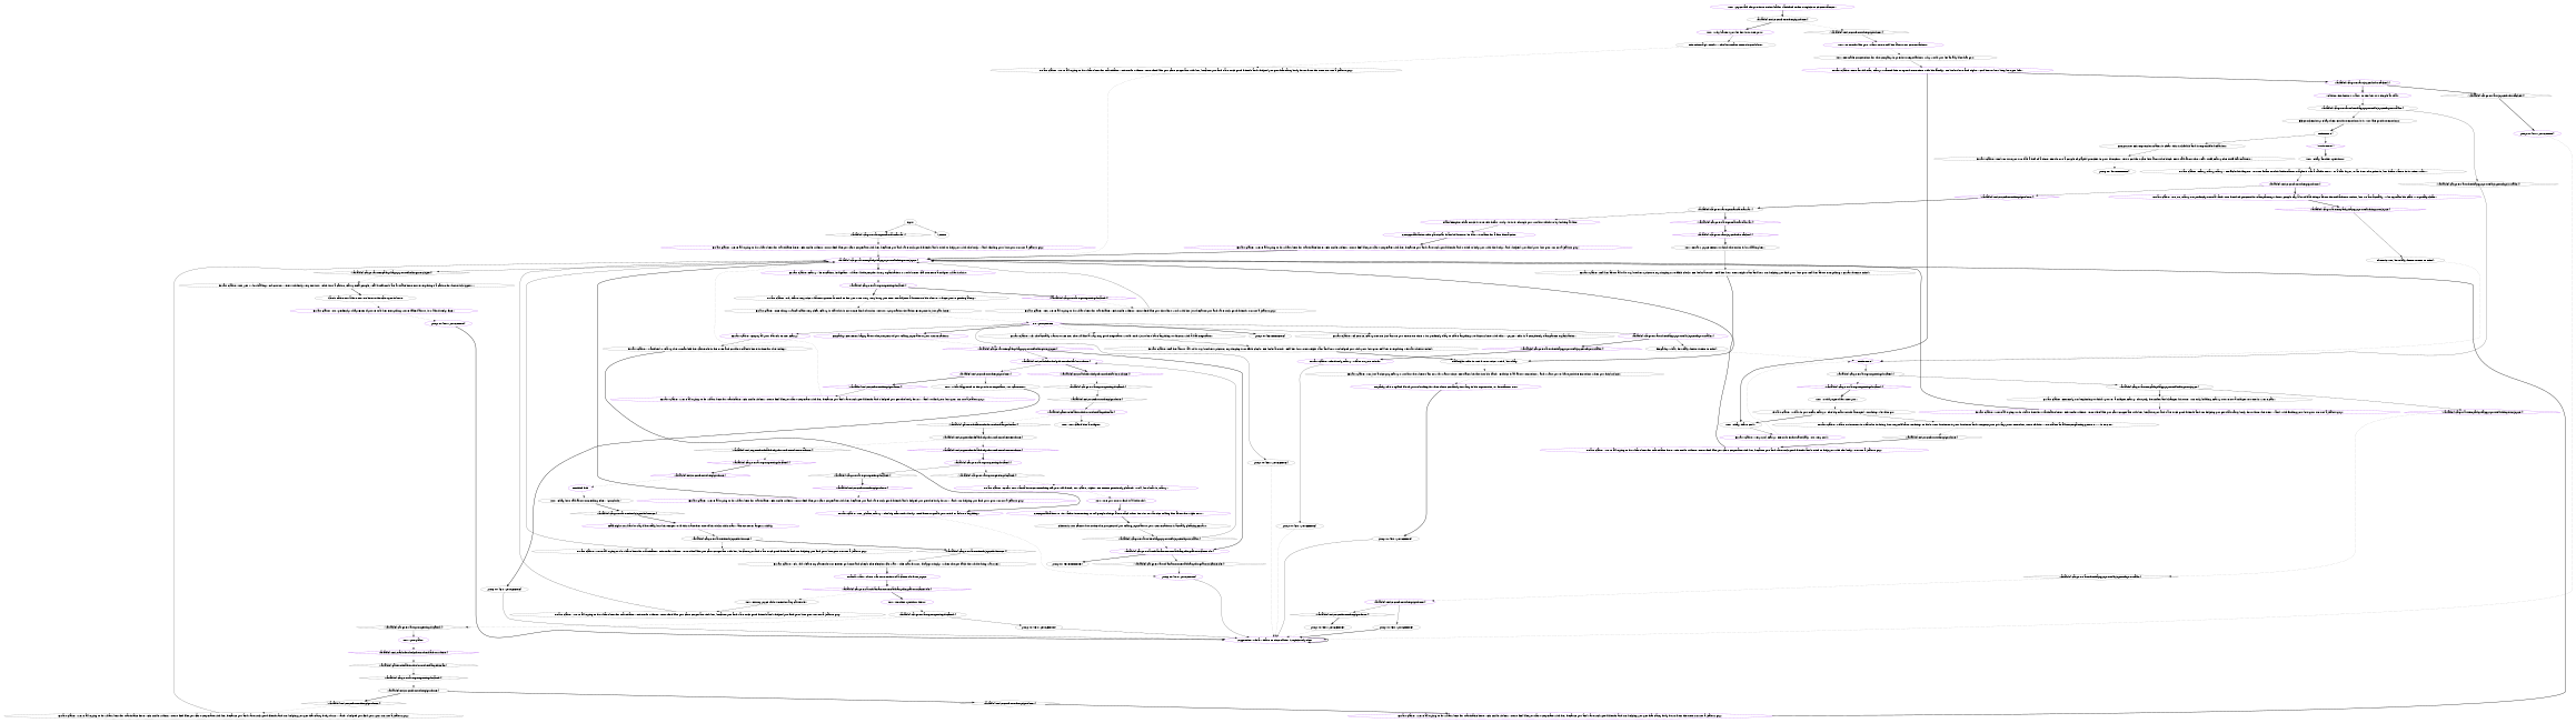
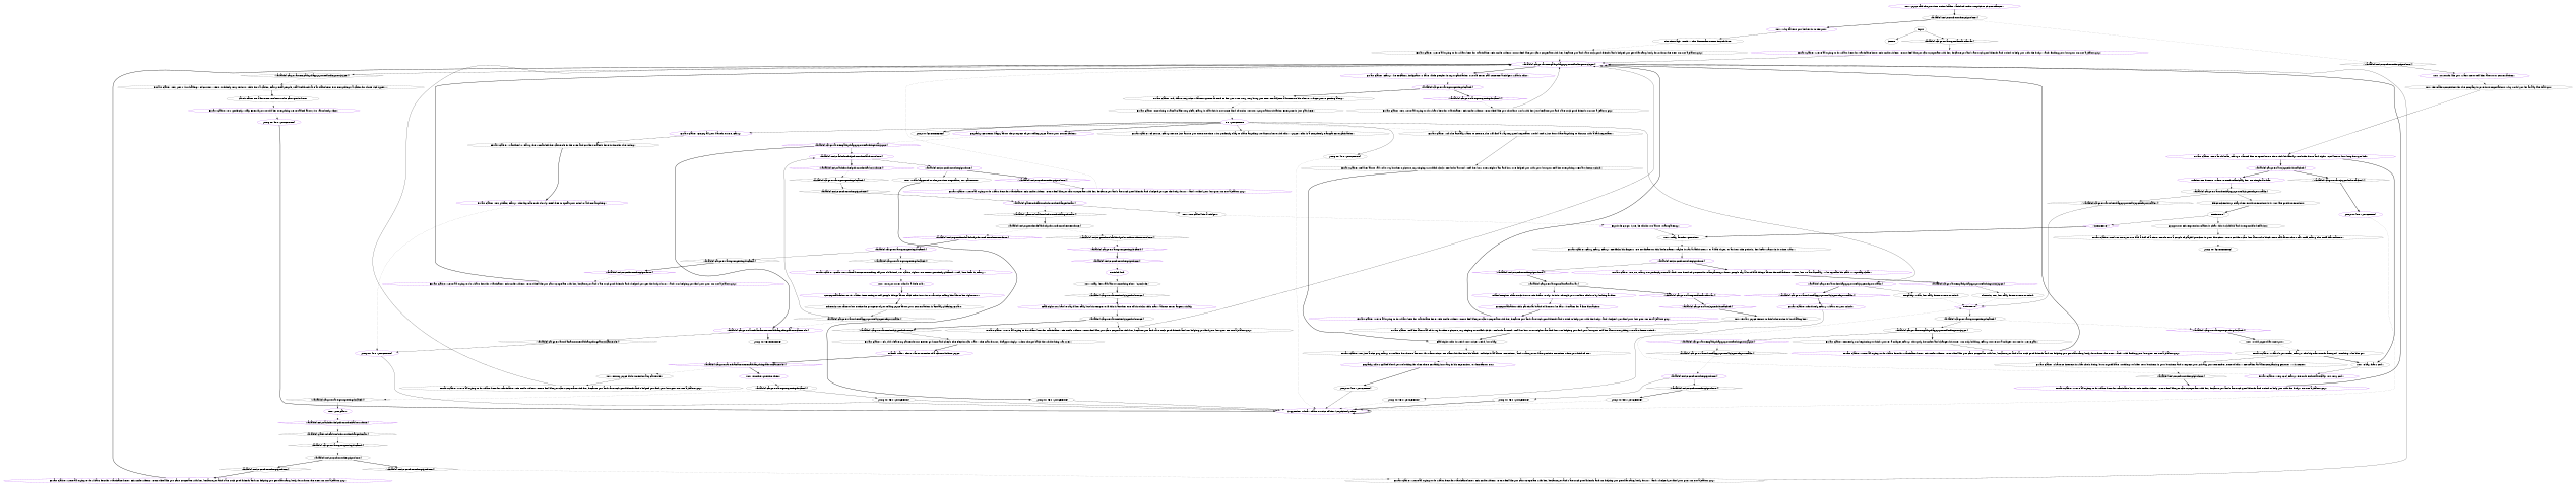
  digraph {
    node [color=gray40]
    edge [style=solid]
    n1 [label=START]
    n2 [label=input]
    n3 [label="Variable[\"cargo.evrart_gonna_start_a_war\"]" shape=diamond]
    n4 [color=purple label="Evrart Claire: \"We're all trying to do what's best for Martinaise here.\" His smile widens. \"Don't feel like you can't cooperate with her, because you and I are such good friends and I tried to help you with the body... *and* finding your lost gun. I'm not a jealous guy.\""]
    n5 [label="Evrart Claire: \"Yes, we're all trying to do what's best for Martinaise.\" His smile widens. \"Don't feel like you shouldn't work with her just because you and I are such good friends. I'm not a jealous guy.\""]
    n6 [color=purple label="Variable[\"cargo.rart_empathy_happy_you_tell_things_to_joyce\"]"]
    n7 [label="!(Variable[\"cargo.rart_empathy_happy_you_tell_things_to_joyce\"])" shape=diamond]
    n8 [color=purple label="Evrart Claire: \"Harry!\" he exclaims, indignant. \"I have *little people* in my organization. I would never call someone a midget. What is this?\""]
    n9 [color=purple label="Variable[\"cargo.evrart_gun_getting_located\"]"]
    n10 [label="Variable[\"cargo.evrart_gun_getting_located\"]" shape=diamond]
    n11 [label="!(Variable[\"cargo.evrart_gun_getting_located\"])" shape=diamond]
    n12 [color=purple label="Variable[\"TASK.confront_the_pigs_done\"]" shape=diamond]
    n13 [color=purple label="Evrart Claire: \"Great! You wanna bounce something off your old friend, Mr. Claire, right?\" He seems genuinely pleased. \"Well, let's hear it, Harry!\""]
    n14 [color=purple label="Evrart Claire: \"We're all trying to do what's best for Martinaise.\" His smile widens. \"Don't feel like you can't cooperate with her, because you and I are such good friends and I helped you get the body down... *and* I'm helping you find your gun. I'm not a jealous guy.\""]
    n15 [color=purple label="You: \"Are you sure? I find it a little odd.\""]
    n16 [label="Evrart Claire: \"One thing I wanna make very clear, Harry, is that this is not some kind of Union *versus* Corporation situation. Everyone is just pals here.\""]
-   n17 [color=purple label="E's - JOYCEHUB" shape=diamond]
+   n17 [color=purple label="E's - JOYCEHUB"]
    n18 [label="Evrart Claire: \"*If* she actually wants to see me, she will find a way. Any good negotiator would. And I just don't have anything to discuss with a bad negotiator.\""]
    n19 [label="Jump to: [E's - JOYCEHUB]"]
    n20 [label="Evrart Claire: \"Of course, Harry. Let me just assure you one more time -- it's perfectly okay to share anything we discuss here with this... *Joyce*. This is a completely transparent organization.\""]
    n21 [color=purple label="Variable[\"cargo.evrart_rhet_happy_you_tell_joyce_of_your_talks\"]"]
    n22 [color=purple label="Evrart Claire: \"Empty all your barrels on me, Harry.\""]
    n23 [color=purple label="Empathy: He seems happy about the prospect of you telling Joyce about your conversations."]
    n24 [label="Jump to: [EVRARTHUB]"]
    n25 [color=purple label="Drama: Wait... there was no mention of a casserole from Joyce."]
    n26 [color=purple label="Variable[\"cargo.evrart_drama_no_one_said_anything_about_casserole\"]" shape=diamond]
    n27 [label="You: \"Funny, Joyce didn't mention any casserole.\""]
    n28 [color=purple label="You: \"Another question then?\""]
    n29 [label="Evrart Claire: \"We're all trying to do what's best for Martinaise.\" His smile widens. \"Don't feel like you can't cooperate with her, because you and I are such good friends and I helped you find your lost gun. I'm not a jealous guy.\""]
    n30 [label="Jump to: [E's - JOYCEHUB]"]
    n31 [color=purple label="Suggestion: Whoa... that's so nice of him. Suspiciously nice."]
    n32 [color=purple label="Evrart Claire: \"Very cool, Harry.\" He nods enthusiastically. \"It's very cool.\""]
    n33 [color=purple label="IsKimHere()" shape=diamond]
    n34 [label="Variable[\"cargo.evrart_gun_getting_located\"]"]
    n35 [label="Variable[\"TASK.get_the_dead_body_down_from_the_tree_done\"]"]
    n36 [color=purple label="Variable[\"TASK.get_the_dead_body_down_from_the_tree_done\"]" shape=diamond]
    n37 [label="!(Variable[\"TASK.get_the_dead_body_down_from_the_tree_done\"])" shape=diamond]
    n38 [color=purple label="Variable[\"cargo.evrart_gun_getting_located\"]" shape=diamond]
    n39 [color=purple label="Variable[\"TASK.confront_the_pigs_done\"]" shape=diamond]
    n40 [label="Variable[\"TASK.confront_the_pigs_done\"]"]
    n41 [label="Variable[\"TASK.confront_the_pigs_done\"]" shape=diamond]
    n42 [label="!(Variable[\"TASK.confront_the_pigs_done\"])" shape=diamond]
    n43 [color=purple label="Evrart Claire: \"We're all trying to do what's best for Martinaise here.\" His smile widens. \"Don't feel like you can't cooperate with her, because you and I are such good friends and I'm helping you get that nasty body down from the tree. I'm not a jealous guy.\""]
    n44 [label="Evrart Claire: \"We're all trying to do what's best for Martinaise here.\" His smile widens. \"Don't feel like you can't cooperate with her, because you and I are such good friends and I'm helping you get that nasty body down... *and* I helped you find your gun. I'm not a jealous guy.\""]
    n45 [color=purple label="Evrart Claire: \"He's an old man, Harry. I wanted him to spend more time with his family.\" He looks down and sighs. \"God knows how long he's got left.\""]
    n46 [label="You: \"Okay, that's cool.\""]
    n47 [color=purple label="Variable[\"cargo.evrart_joyce_hub_reached\"]"]
    n48 [label="!(Variable[\"cargo.evrart_joyce_hub_reached\"])" shape=diamond]
-   n49 [color=purple label="Volition: He doesn't *want* to see her. It's simple as that."]
+   n49 [color=purple label="Volition: He doesn't *want* to enthusiastically her. It's simple as that."]
    n50 [label="Variable[\"cargo.evrart_gun_getting_located\"]"]
    n51 [label="!(Variable[\"cargo.evrart_gun_getting_located\"])" shape=diamond]
    n52 [label="Jump to: [E's - JOYCEHUB]"]
    n53 [label="Jump to: [EVRARTHUB]"]
    n54 [color=purple label="Conceptualization: This particular brand of humour he has... it makes for a fine distraction."]
    n55 [color=purple label="Evrart Claire: \"We're all trying to do what's best for Martinaise here.\" His smile widens. \"Don't feel like you can't cooperate with her, because you and I are such good friends and I tried to help you with the body... and *helped* you find your lost gun. I'm not a jealous guy.\""]
    n56 [color=purple label="You: \"Joyce said the previous Union leader vanished under suspicious circumstances.\""]
    n57 [label="Variable[\"TASK.confront_the_pigs_done\"]"]
    n58 [label="!(Variable[\"TASK.confront_the_pigs_done\"])" shape=diamond]
    n59 [color=purple label="You: \"Why haven't you let her in to see you?\""]
    n60 [label="Evrart Claire: \"Tell her about *all* of it. My brother's picture, my singing swordfish clock.\" He looks around. \"Tell her how overweight I am and how I've helped you with your lost gun. Tell her everything -- Evrart doesn't mind.\""]
    n61 [label="Half Light: This is weird. Not *nice* weird, but okay."]
    n62 [label="Kim Kitsuragi: \"Hmh...\" The lieutenant seems incredulous."]
    n63 [label="Evrart Claire: \"We're all trying to do what's best for Martinaise.\" His smile widens. \"Don't feel like you can't cooperate with her, because you and I are such good friends and I helped you get that nasty body down from the tree. I'm not a jealous guy.\""]
    n64 [color=purple label="!(Variable[\"cargo.evrart_gun_getting_located\"])" shape=diamond]
    n65 [label="Variable[\"cargo.rart_empathy_happy_you_tell_things_to_joyce\"]"]
    n66 [label="You: \"I told Joyce that I met you.\""]
    n67 [color=purple label="!(Variable[\"cargo.rart_empathy_happy_you_tell_things_to_joyce\"])" shape=diamond]
    n68 [label="Evrart Claire: \"Honestly, I'm beginning to think *you're* a midget, Harry.\" Abruptly, he smiles and changes his tone. \"I'm only kidding, Harry. You're not a midget. No one is. We're pals.\""]
    n69 [color=purple label="Untitled hub"]
    n70 [label="Evrart Claire: \"What do you mean, Harry?\" The big man sounds annoyed. \"Nothing. I let him go.\""]
    n71 [label="Variable[\"cargo.evrart_rhet_happy_you_tell_joyce_of_your_talks\"]" shape=diamond]
    n72 [color=purple label="Evrart Claire: \"We're all trying to do what's best for Martinaise here.\" His smile widens. \"Don't feel like you can't cooperate with her, because you and I are such good friends and I'm helping you get that nasty body down from the tree... *and* with finding your lost gun. I'm not a jealous guy.\""]
    n73 [color=purple label="Variable[\"cargo.rart_empathy_happy_you_tell_things_to_joyce\"]" shape=diamond]
    n74 [label="Rhetoric: Yes, he really doesn't seem to mind."]
    n75 [color=purple label="Variable[\"TASK.confront_the_pigs_done\"]"]
    n76 [color=purple label="Variable[\"cargo.evrart_gun_getting_located\"]"]
    n77 [color=purple label="!(Variable[\"cargo.evrart_gun_getting_located\"])" shape=diamond]
    n78 [label="Evrart Claire: \"Oh, that's very nice. I haven't gotten around to her yet -- I'm very, very busy, you see.\" He adjusts a button on his sleeve. \"I hope you're getting along.\""]
    n79 [label="Variable[\"cargo.evrart_gun_getting_located\"]" shape=diamond]
    n80 [label="Variable[\"TASK.confront_the_pigs_done\"]" shape=diamond]
    n81 [color=purple label="Variable[\"gates.mhead_took_down_the_hanged_man\"]"]
    n82 [color=purple label="Jump to: [E's - JOYCEHUB]"]
    n83 [label="You: \"Okay, another question?\""]
    n84 [label="Evrart Claire: \"Harry, Harry, Harry!\" He flicks his fingers. \"Do not fixate on this little matter. Maybe it was a rabbit stew... or a hair dryer, or an iron. The point is, her heart wasn't in it. Mine *was*.\""]
    n85 [color=purple label="Variable[\"TASK.confront_the_pigs_done\"]"]
    n86 [color=purple label="Variable[\"TASK.ask_for_help_from_the_harbour_done\"]"]
    n87 [color=purple label="!(Variable[\"TASK.ask_for_help_from_the_harbour_done\"])" shape=diamond]
    n88 [color=purple label="Variable[\"TASK.confront_the_pigs_done\"]"]
    n89 [color=purple label="!(Variable[\"TASK.confront_the_pigs_done\"])" shape=diamond]
    n90 [label="You: \"What happened to the previous negotiator, Mr. Gaumont?\""]
    n91 [color=purple label="Variable[\"TASK.ask_for_help_from_the_harbour_done\"]" shape=diamond]
    n92 [label="Variable[\"gates.mhead_took_down_the_hanged_man\"]" shape=diamond]
    n93 [label="Variable[\"cargo.evrart_gun_getting_located\"]" shape=diamond]
    n94 [color=purple label="Evrart Claire: \"We're all trying to do what's best for Martinaise.\" His smile widens. \"Don't feel like you can't cooperate with her, because you and I are such good friends and I helped you get the body down... *and* to find your lost gun. I'm not a jealous guy.\""]
    n95 [label="Jump to: [E's - JOYCEHUB]"]
    n96 [color=purple label="Jump to: [E's - JOYCEHUB]"]
    n97 [label="IsKimHere()"]
    n98 [color=purple label="!(IsKimHere())" shape=diamond]
    n99 [label="Composure: His expression makes it clear: this is childish and irresponsible behaviour."]
    n100 [label="Evrart Claire: \"And I'm sure you two had a hell of a time.\" He throws a couple of playful punches in your direction. \"But I couldn't care less about the bitch. Let's talk about the *real* stuff, Harry. The stuff that matters.\""]
    n101 [label="Savoir Faire: It's a fortress. He knows she can't get in here."]
    n102 [color=purple label="Evrart Claire: \"It's *perfectly* okay. Even if you've told her everything we've talked about, it's *absolutely* fine.\""]
    n103 [color=purple label="Jump to: [E's - JOYCEHUB]"]
    n104 [label="Evrart Claire: \"I'm just a nice guy, Harry. I wouldn't be where I am now if I wasn't nice.\" He slams his fist into his hand. \"Politics is all about *emotions*, and I want you to have positive emotions when you think of me.\""]
    n105 [color=purple label="Evrart Claire: \"We're all trying to do what's best for Martinaise here.\" His smile widens. \"Don't feel like you can't cooperate with her, because you and I are such good friends and I tried to help you with the body... I'm not a jealous guy.\""]
    n106 [color=purple label="Conceptualization: It *is* rather interesting to tell people things about each other isn't it? It was nice telling him about her right now..."]
    n107 [label="You: \"Evrart, Joyce seems to think the Union is low-balling her.\""]
    n108 [label="Evrart Claire: \"Tell her about all of it. My brother's picture, my singing swordfish clock.\" He looks around. \"Tell her how overweight I am and how I'm helping you find your lost gun. Tell her about everything -- Evrart doesn't mind.\""]
    n109 [label="Evrart Claire: \"'Oh, did I leave my casserole on? Better go home and check. The election can wait!'\" The man frowns, disapprovingly. \"When she got back the whole thing was over.\""]
    n110 [color=purple label="Evrart Claire: \"Yes, please, Harry!\" The big man nods slowly. \"Feel free to speak your mind or ask me anything.\""]
    n111 [color=purple label="You: \"Just pals?\""]
    n112 [color=purple label="Evrart Claire: \"Absolutely, Harry! What's on your mind?\""]
    n113 [label="Jump to: [E's - JOYCEHUB]"]
    n114 [color=purple label="Half Light: It's hard to say if he really lost his temper or if this is another one of his tricks. This man... almost never angers visibly."]
    n115 [label="Variable[\"cargo.evrart_exited_joyce_hub_once\"]"]
    n116 [label="!(Variable[\"cargo.evrart_exited_joyce_hub_once\"])" shape=diamond]
    n117 [label="Evrart Claire: \"We're all trying to do what's best for Martinaise.\" His smile widens. \"Don't feel like you can't cooperate with her, because you and I are such good friends and I'm helping you find your lost gun. I'm not a jealous guy.\""]
    n118 [color=purple label="You: \"It sounds like you *want* me to tell her about our conversations.\""]
    n119 [label="You: \"He made concessions for the company in previous negotiations. Why would you let an ally like that go?\""]
    n120 [color=purple label="Variable[\"cargo.evrart_drama_no_one_said_anything_about_casserole\"]"]
    n121 [label="!(Variable[\"cargo.evrart_drama_no_one_said_anything_about_casserole\"])" shape=diamond]
    n122 [label="Jump to: [EVRARTHUB]"]
    n123 [label="Variable[\"cargo.evrart_rhet_happy_you_tell_joyce_of_your_talks\"]"]
    n124 [label="!(Variable[\"cargo.evrart_rhet_happy_you_tell_joyce_of_your_talks\"])" shape=diamond]
    n125 [label="Electrochemistry: Okay then. Positive emotions it is! You like positive emotions."]
    n126 [label="!(Variable[\"TASK.confront_the_pigs_done\"])" shape=diamond]
    n127 [label="Jump to: [E's - JOYCEHUB]"]
    n128 [color=purple label="Empathy: If it's spilled blood you're looking for then there certainly isn't any in his expression, or demeanour now."]
    n129 [label="You: \"Okay, let's talk about something else.\" (Conclude.)"]
    n130 [label="Variable[\"cargo.evrart_exited_joyce_hub_once\"]" shape=diamond]
    n131 [label="Evrart Claire: \"Yes, yes -- *low-balling*. Of course...\" He's suddenly very serious. \"This isn't a casino, Harry. Real people, real livelihoods are at stake here. But everything's a casino for those rich types...\""]
    n132 [color=purple label="Variable[\"cargo.rart_empathy_happy_you_tell_things_to_joyce\"]" shape=diamond]
+   n133 [color=purple label="Esprit de Corps: Sure, he thinks. It's about *transparency*."]
    n134 [color=purple label="!(Variable[\"cargo.evrart_rhet_happy_you_tell_joyce_of_your_talks\"])" shape=diamond]
    n135 [label="Empathy: What, he really doesn't seem to mind."]
    n136 [label="Evrart Claire: \"*Vanished*?! Harry, the woman left her casserole in the oven and couldn't make it here in time for the voting.\""]
    n137 [label="Variable[\"cargo.evrart_rhet_happy_you_tell_joyce_of_your_talks\"]" shape=diamond]
    n138 [label="Jump to: [E's - JOYCEHUB]"]
    n139 [label="!(Variable[\"gates.mhead_took_down_the_hanged_man\"])" shape=diamond]
    n140 [label="You: \"You called him a midget.\""]
    n141 [label="Rhetoric: You cannot but notice the prospect of you telling Joyce about your conversations is actually pleasing Evrart."]
    n142 [color=purple label="!(Variable[\"TASK.confront_the_pigs_done\"])" shape=diamond]
    n143 [color=purple label="Evrart Claire: \"No, no, Harry. I'm perfectly neutral *and* one hundred percent for transparency. I know people say a lot of bad things about the Débardeurs Union, but we are actually,\" -- he squeaks his chair -- \"squeaky clean.\""]
    n144 [color=purple label="Variable[\"cargo.evrart_joyce_hub_reached\"]" shape=diamond]
    n145 [label="Evrart Claire: \"I have no interest in what she is doing, but I myself have *nothing* to hide. Your business is your business and I respect your privacy. Just remember, none of this...\" He makes an all-encompassing gesture. \"... is secret.\""]
    n146 [label="Variable[\"TASK.confront_the_pigs_done\"]" shape=diamond]
    n147 [label="Variable[\"cargo.evrart_gonna_start_a_war\"]"]
    n148 [color=purple label="!(Variable[\"cargo.evrart_gonna_start_a_war\"])" shape=diamond]
    n149 [color=purple label="Inland Empire: That much is true. His heart *truly* is in it. Though you wouldn't think so by looking at him."]
    n2 -> n1
    n2 -> n3
    n3 -> n4
    n4 -> n6
    n5 -> n6
    n6 -> n7
    n6 -> n8 [style=bold]
    n7 -> n131 [style=dotted]
    n8 -> n76 [style=dotted]
    n9 -> n10
    n9 -> n11 [style=dotted]
    n10 -> n12 [style=bold]
    n11 -> n13 [style=dotted]
    n12 -> n14 [style=dotted]
    n13 -> n15 [style=dotted]
    n14 -> n6 [style=bold]
    n15 -> n106 [style=bold]
    n16 -> n17 [style=dotted]
    n17 -> n18 [style=dotted]
    n17 -> n19
    n17 -> n20
    n17 -> n21
    n17 -> n22
    n17 -> n23 [style=bold]
    n17 -> n24 [style=bold]
    n18 -> n60
    n19 -> n31 [style=dotted]
    n21 -> n134 [style=bold]
    n21 -> n135
    n22 -> n136
    n23 -> n132 [style=dotted]
    n25 -> n26 [style=bold]
    n26 -> n27 [style=dotted]
    n26 -> n28 [style=bold]
    n27 -> n29
    n28 -> n50 [style=dotted]
    n29 -> n6
    n30 -> n31
    n31 -> n31 [style=bold]
    n32 -> n33 [style=dotted]
    n33 -> n34
    n34 -> n64 [style=dotted]
    n34 -> n65
    n35 -> n36 [style=dotted]
    n35 -> n37 [style=dotted]
    n36 -> n9 [style=bold]
    n37 -> n38 [style=dotted]
    n38 -> n39 [style=bold]
    n39 -> n69 [style=dotted]
    n40 -> n41 [style=bold]
    n40 -> n42 [style=bold]
    n41 -> n43 [style=bold]
    n42 -> n44 [style=dotted]
    n43 -> n6 [style=bold]
    n44 -> n6
    n45 -> n46 [style=bold]
    n45 -> n47 [style=bold]
    n46 -> n32
    n47 -> n48 [style=bold]
    n47 -> n49 [style=bold]
    n48 -> n82 [style=bold]
    n49 -> n123
    n50 -> n51 [style=dotted]
    n50 -> n52
    n51 -> n111
    n52 -> n31
    n54 -> n55 [style=bold]
    n55 -> n6 [style=bold]
    n56 -> n57 [style=bold]
    n57 -> n58 [style=dotted]
    n57 -> n59 [style=bold]
    n58 -> n118
    n59 -> n62
    n60 -> n61 [style=bold]
    n61 -> n104 [style=dotted]
    n62 -> n63 [style=dotted]
    n63 -> n6 [style=dotted]
    n64 -> n66 [style=bold]
    n65 -> n67
    n65 -> n68 [style=bold]
    n66 -> n70 [style=dotted]
    n67 -> n71 [style=dotted]
    n68 -> n72
    n69 -> n129 [style=dotted]
    n70 -> n46 [style=bold]
    n70 -> n145
    n71 -> n75 [style=dotted]
    n72 -> n6 [style=bold]
    n73 -> n74
    n74 -> n33 [style=dotted]
    n75 -> n126
    n75 -> n127
    n76 -> n77 [style=bold]
    n76 -> n78 [style=bold]
    n77 -> n5 [style=dotted]
    n78 -> n16 [style=dotted]
    n79 -> n80
    n80 -> n81
    n81 -> n139 [style=dotted]
    n81 -> n140
    n82 -> n31 [style=dotted]
    n83 -> n84 [style=dotted]
    n84 -> n85
    n85 -> n142
    n85 -> n143 [style=bold]
    n86 -> n87 [style=bold]
    n86 -> n88
    n87 -> n79 [style=dotted]
    n88 -> n89 [style=bold]
    n88 -> n90
    n89 -> n94
    n90 -> n95 [style=bold]
    n91 -> n92 [style=dotted]
    n92 -> n93
    n93 -> n40 [style=dotted]
    n94 -> n6 [style=dotted]
    n95 -> n31
    n96 -> n31
    n97 -> n98
    n97 -> n99
    n98 -> n83 [style=bold]
    n99 -> n100
    n100 -> n53 [style=dotted]
    n101 -> n102 [style=dotted]
    n102 -> n103 [style=dotted]
    n103 -> n31 [style=bold]
    n104 -> n128 [style=dotted]
    n105 -> n6 [style=bold]
    n106 -> n141 [style=bold]
    n107 -> n108
    n108 -> n61 [style=bold]
    n109 -> n25 [style=bold]
    n110 -> n96 [style=dotted]
    n111 -> n91 [style=dotted]
    n112 -> n113
    n113 -> n31 [style=dotted]
    n114 -> n115
    n115 -> n116 [style=bold]
    n115 -> n117
    n116 -> n109
    n117 -> n6
    n118 -> n119 [style=dotted]
    n119 -> n45
    n120 -> n121
    n120 -> n122 [style=bold]
    n121 -> n96
    n123 -> n124
    n123 -> n125
    n124 -> n33
    n125 -> n97 [style=bold]
    n126 -> n138 [style=bold]
    n127 -> n31 [style=bold]
    n128 -> n30 [style=bold]
    n129 -> n130 [style=bold]
    n130 -> n114 [style=bold]
    n131 -> n101 [style=bold]
    n132 -> n86
    n132 -> n120 [style=bold]
+   n133 -> n83
    n134 -> n112 [style=bold]
    n135 -> n33 [style=dotted]
    n136 -> n110 [style=bold]
    n137 -> n86
    n137 -> n120 [style=dotted]
    n138 -> n31 [style=dotted]
    n139 -> n35 [style=bold]
+   n140 -> n133 [style=dotted]
    n141 -> n137
    n142 -> n147 [style=bold]
    n143 -> n73 [style=bold]
    n144 -> n107 [style=bold]
    n145 -> n146 [style=dotted]
    n146 -> n105 [style=bold]
    n147 -> n148 [style=bold]
    n147 -> n149
    n148 -> n144 [style=bold]
    n149 -> n54
  }
